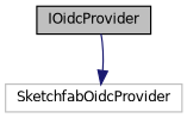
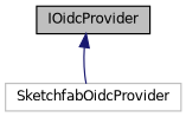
  digraph {
    node [fontname=Helvetica fontsize=10 shape=record style=filled]
    n1 [color=black fillcolor=grey75 fontcolor=black height=0.2 label=IOidcProvider width=0.4]
    n2 [color=grey75 fillcolor=white height=0.2 label=SketchfabOidcProvider width=0.4]
-   n2 -> n1 [color=midnightblue dir=back fontname=Helvetica fontsize=10 labelfontname=Helvetica labelfontsize=10 style=solid]
+   n1 -> n2 [color=midnightblue dir=back fontname=Helvetica fontsize=10 labelfontname=Helvetica labelfontsize=10 style=solid]
  }
